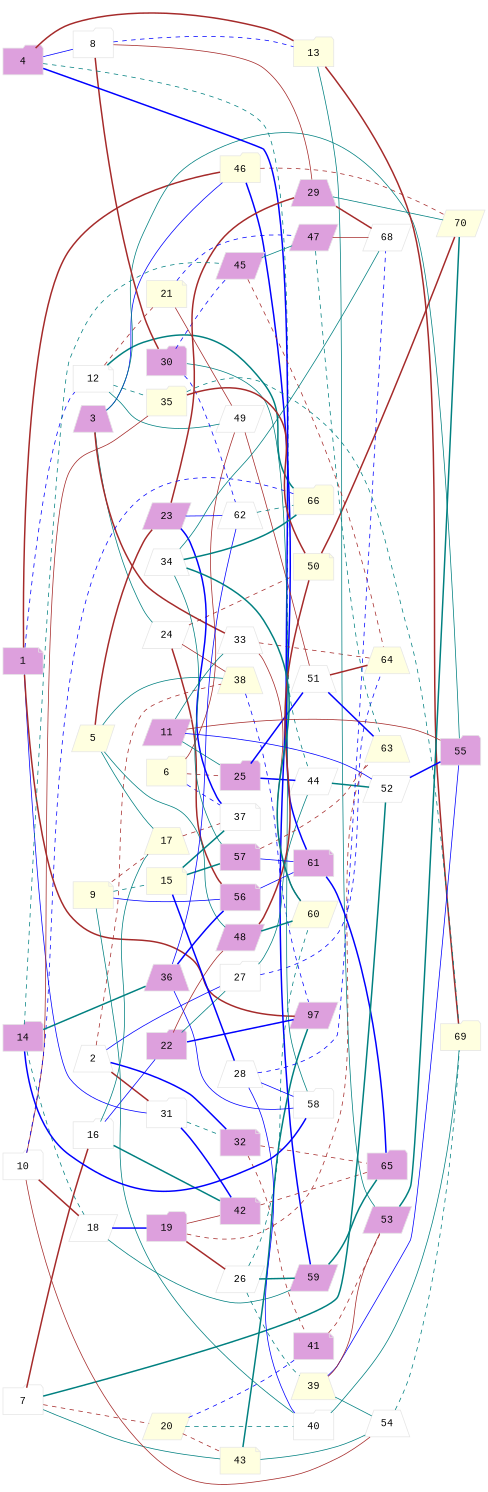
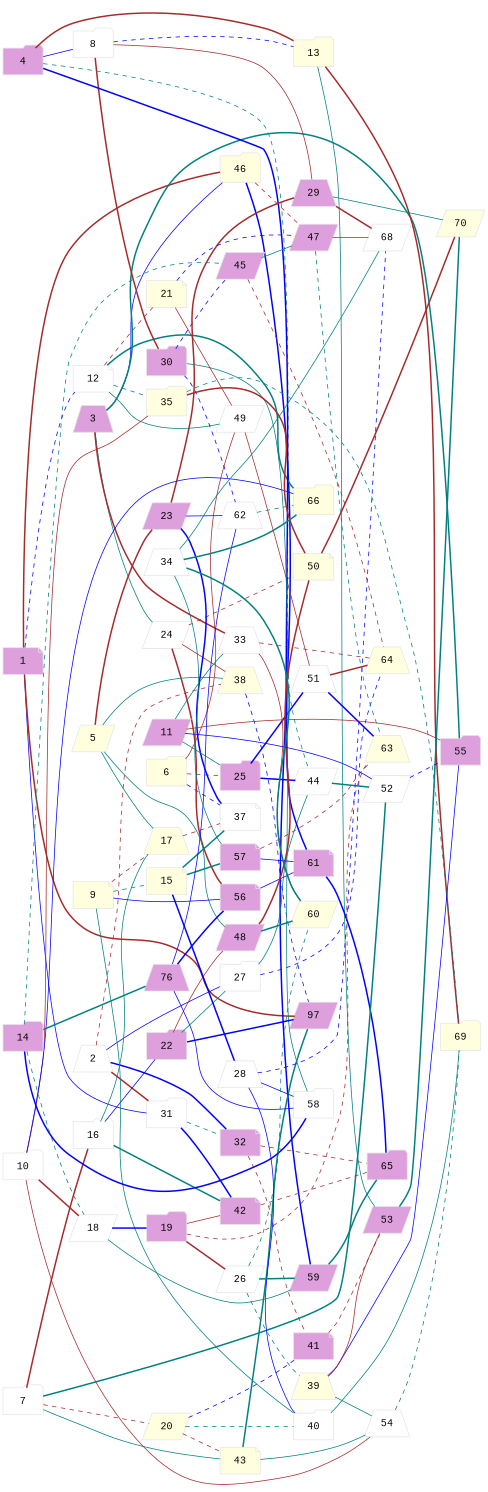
  graph {
    fontname="Liberation Mono"
    rankdir=LR
    node [color=gray90 fillcolor=plum fontname="Liberation Mono" shape=folder style=filled]
    edge [color=teal fontname="Liberation Mono" style=solid]
    1 [shape=note]
    31 [fillcolor=white]
    46 [fillcolor=lightyellow]
    n4 [label=97 shape=parallelogram]
    12 [fillcolor=white shape=note]
    6 [fillcolor=lightyellow]
    25
    37 [fillcolor=white shape=note]
    49 [fillcolor=white shape=parallelogram]
    32 [shape=note]
    42 [shape=note]
    59 [shape=parallelogram]
    70 [fillcolor=lightyellow shape=parallelogram]
    2 [fillcolor=white shape=trapezium]
    27 [fillcolor=white]
    38 [fillcolor=lightyellow shape=trapezium]
    44 [fillcolor=white shape=parallelogram]
    64 [fillcolor=lightyellow shape=trapezium]
    41 [shape=note]
    65
    3 [shape=trapezium]
    24 [fillcolor=white shape=parallelogram]
    33 [fillcolor=white shape=trapezium]
    55
    56 [shape=note]
    50 [fillcolor=lightyellow shape=note]
    60 [fillcolor=lightyellow shape=parallelogram]
    8 [fillcolor=white]
    4
    13 [fillcolor=lightyellow]
    61 [shape=note]
    29 [shape=trapezium]
    30
    53 [shape=parallelogram]
    69 [fillcolor=lightyellow]
    52 [fillcolor=white shape=parallelogram]
    5 [fillcolor=lightyellow shape=parallelogram]
    17 [fillcolor=lightyellow shape=trapezium]
    23 [shape=parallelogram]
    48 [shape=parallelogram]
    62 [fillcolor=white shape=trapezium]
    51 [fillcolor=white shape=trapezium]
    7 [fillcolor=white]
    16 [fillcolor=white]
    20 [fillcolor=lightyellow shape=parallelogram]
    43 [fillcolor=lightyellow shape=note]
    22
    40 [fillcolor=white]
    54 [fillcolor=white shape=trapezium]
    68 [fillcolor=white shape=parallelogram]
    45 [shape=parallelogram]
    58 [fillcolor=white]
    9 [fillcolor=lightyellow shape=note]
    15 [fillcolor=lightyellow shape=note]
    28 [fillcolor=white shape=trapezium]
    57 [shape=note]
    10 [fillcolor=white]
    18 [fillcolor=white shape=parallelogram]
    35 [fillcolor=lightyellow]
    66 [fillcolor=lightyellow]
    19
    11 [shape=parallelogram]
    21 [fillcolor=lightyellow shape=note]
    47 [shape=parallelogram]
    14
-   36 [shape=trapezium]
+   36 [shape=trapezium label=76]
    63 [fillcolor=lightyellow shape=trapezium]
    26 [fillcolor=white shape=parallelogram]
    39 [fillcolor=lightyellow shape=trapezium]
    34 [fillcolor=white shape=trapezium]
    1 -- 31 [color=blue]
    1 -- 46 [color=brown style=bold]
    1 -- n4 [color=brown style=bold]
    1 -- 12 [color=blue style=dashed]
    31 -- 32 [style=dashed]
    31 -- 42 [color=blue style=bold]
    46 -- 59 [color=blue style=bold]
-   46 -- 70 [color=brown style=dashed]
+   46 -- 47 [color=brown style=dashed]
    12 -- 49
    12 -- 35 [style=dashed]
    12 -- 66 [style=bold]
    12 -- 21 [color=brown style=dashed]
    6 -- 25 [color=brown style=dashed]
    6 -- 37 [color=blue style=dashed]
    6 -- 49 [color=brown]
    25 -- 44 [color=blue style=bold]
    25 -- 51 [color=blue style=bold]
    49 -- 51 [color=brown]
    32 -- 41 [color=brown style=dashed]
    32 -- 65 [color=brown style=dashed]
    42 -- 65 [color=brown style=dashed]
    59 -- 65 [style=bold]
    2 -- 31 [color=brown style=bold]
    2 -- 32 [color=blue style=bold]
    2 -- 27 [color=blue]
    2 -- 38 [color=brown style=dashed]
    27 -- 44
    27 -- 64 [color=blue style=dashed]
    38 -- n4 [color=blue style=dashed]
    44 -- 52 [style=bold]
    41 -- 53 [color=brown style=dashed]
    3 -- 46 [color=blue]
    3 -- 24
    3 -- 33 [color=brown style=bold]
-   3 -- 55
+   3 -- 55 [style=bold]
    24 -- 38 [color=brown]
    24 -- 56 [color=brown style=bold]
    24 -- 50 [color=brown style=dashed]
    33 -- 64 [color=brown style=dashed]
    33 -- 60 [color=brown]
    56 -- 61 [color=blue]
    50 -- 70 [color=brown style=bold]
    8 -- 13 [color=blue style=dashed]
    8 -- 29 [color=brown]
    8 -- 30 [color=brown style=bold]
    4 -- 44 [style=dashed]
    4 -- 8 [color=blue]
    4 -- 13 [color=brown style=bold]
    4 -- 61 [color=blue style=bold]
    13 -- 53
    13 -- 69 [color=brown style=bold]
    61 -- 65 [color=blue style=bold]
    29 -- 70
    29 -- 68 [color=brown style=bold]
    30 -- 62 [color=blue style=dashed]
    30 -- 45 [color=blue style=dashed]
    30 -- 58
    53 -- 70 [style=bold]
-   52 -- 55 [color=blue style=bold]
+   52 -- 55 [color=blue style=dashed]
    5 -- 38
    5 -- 17
    5 -- 23 [color=brown style=bold]
    5 -- 48
    17 -- 37 [color=brown style=dashed]
    23 -- 37 [color=blue style=bold]
    23 -- 29 [color=brown style=bold]
    23 -- 62 [color=blue]
    48 -- 50 [color=brown style=bold]
    48 -- 60 [style=bold]
    62 -- 66 [style=dashed]
    51 -- 64 [color=brown style=bold]
    51 -- 63 [color=blue style=bold]
    7 -- 52 [style=bold]
    7 -- 16 [color=brown style=bold]
    7 -- 20 [color=brown style=dashed]
    7 -- 43
    16 -- 42 [style=bold]
    16 -- 17
    16 -- 22 [color=blue]
    20 -- 41 [color=blue style=dashed]
    20 -- 43 [color=brown style=dashed]
    20 -- 40 [style=dashed]
    43 -- n4 [style=bold]
    43 -- 54
    22 -- n4 [color=blue style=bold]
    22 -- 27
    22 -- 48 [color=brown]
    40 -- 69
    54 -- 69 [style=dashed]
    45 -- 64 [color=brown style=dashed]
    45 -- 47
    9 -- 56 [color=blue]
    9 -- 17 [color=brown style=dashed]
    9 -- 40
    9 -- 15 [style=dashed]
    15 -- 37 [style=bold]
    15 -- 28 [color=blue style=bold]
    15 -- 57 [style=bold]
    28 -- 40 [color=blue]
    28 -- 68 [color=blue style=dashed]
    28 -- 58 [color=blue]
    57 -- 61 [color=blue]
    57 -- 63 [color=brown style=dashed]
    10 -- 54 [color=brown]
    10 -- 18 [color=brown style=bold]
    10 -- 35 [color=brown]
-   10 -- 66 [color=blue style=dashed]
+   10 -- 66 [color=blue]
    18 -- 59
    18 -- 19 [color=blue style=bold]
    35 -- 50 [color=brown style=bold]
    35 -- 69 [style=dashed]
    19 -- 42 [color=brown]
    19 -- 63 [color=brown style=dashed]
    19 -- 26 [color=brown style=bold]
    11 -- 25
    11 -- 33
    11 -- 55 [color=brown]
    11 -- 52 [color=blue]
    21 -- 49 [color=brown]
    21 -- 47 [color=blue style=dashed]
    47 -- 68 [color=brown]
    47 -- 63 [style=dashed]
    14 -- 45 [style=dashed]
    14 -- 58 [color=blue style=bold]
    14 -- 18 [style=dashed]
    14 -- 36 [style=bold]
    36 -- 56 [color=blue style=bold]
    36 -- 62 [color=blue]
    36 -- 58 [color=blue]
    26 -- 59 [style=bold]
    26 -- 60 [style=dashed]
    26 -- 39 [style=dashed]
    39 -- 55 [color=blue]
    39 -- 53 [color=brown]
    39 -- 54
    34 -- 60 [style=bold]
    34 -- 68
    34 -- 57
    34 -- 66 [style=bold]
  }
